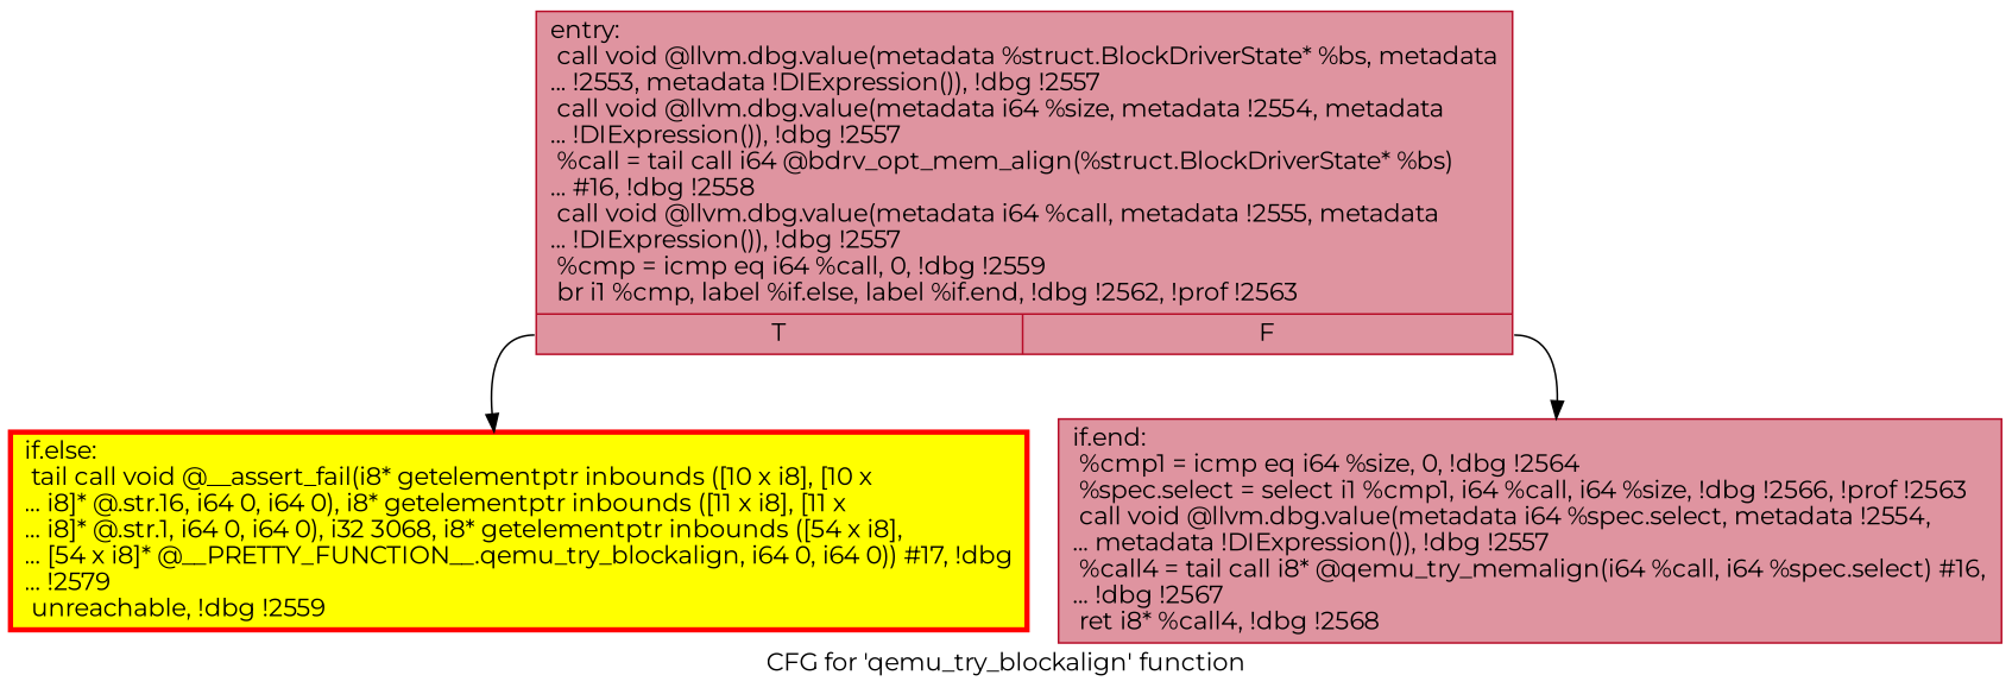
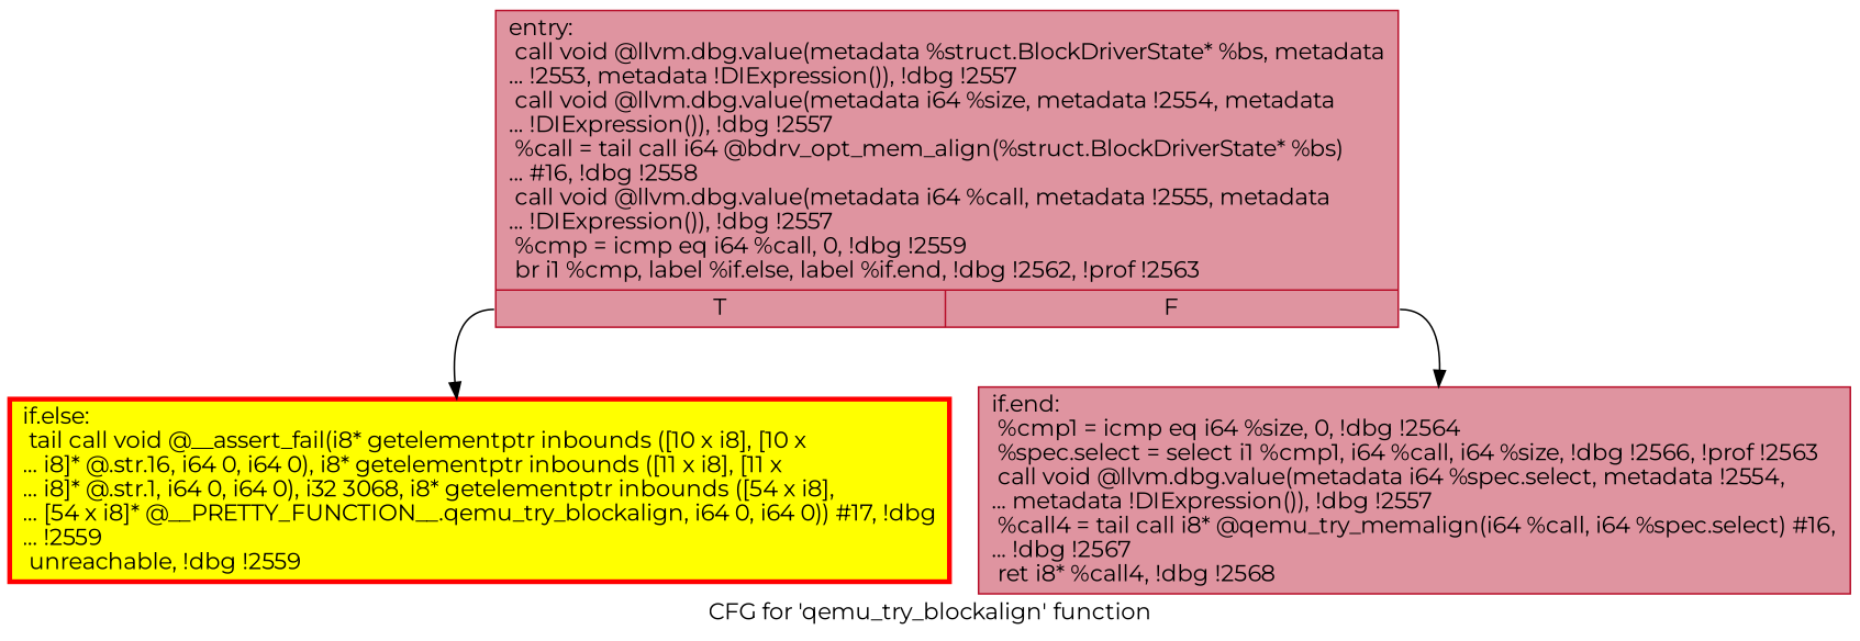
  digraph {
    label="CFG for 'qemu_try_blockalign' function"
    fontname=Montserrat
    node [color="#b70d28ff" fillcolor="#b70d2870" shape=record style=filled fontname=Montserrat]
    edge [fontname=Montserrat]
    n1 [label="{entry:\l  call void @llvm.dbg.value(metadata %struct.BlockDriverState* %bs, metadata\l... !2553, metadata !DIExpression()), !dbg !2557\l  call void @llvm.dbg.value(metadata i64 %size, metadata !2554, metadata\l... !DIExpression()), !dbg !2557\l  %call = tail call i64 @bdrv_opt_mem_align(%struct.BlockDriverState* %bs)\l... #16, !dbg !2558\l  call void @llvm.dbg.value(metadata i64 %call, metadata !2555, metadata\l... !DIExpression()), !dbg !2557\l  %cmp = icmp eq i64 %call, 0, !dbg !2559\l  br i1 %cmp, label %if.else, label %if.end, !dbg !2562, !prof !2563\l|{<s0>T|<s1>F}}"]
-   n2 [color=red fillcolor=yellow label="{if.else:                                          \l  tail call void @__assert_fail(i8* getelementptr inbounds ([10 x i8], [10 x\l... i8]* @.str.16, i64 0, i64 0), i8* getelementptr inbounds ([11 x i8], [11 x\l... i8]* @.str.1, i64 0, i64 0), i32 3068, i8* getelementptr inbounds ([54 x i8],\l... [54 x i8]* @__PRETTY_FUNCTION__.qemu_try_blockalign, i64 0, i64 0)) #17, !dbg\l... !2579\l  unreachable, !dbg !2559\l}" penwidth=3.0]
+   n2 [color=red fillcolor=yellow label="{if.else:                                          \l  tail call void @__assert_fail(i8* getelementptr inbounds ([10 x i8], [10 x\l... i8]* @.str.16, i64 0, i64 0), i8* getelementptr inbounds ([11 x i8], [11 x\l... i8]* @.str.1, i64 0, i64 0), i32 3068, i8* getelementptr inbounds ([54 x i8],\l... [54 x i8]* @__PRETTY_FUNCTION__.qemu_try_blockalign, i64 0, i64 0)) #17, !dbg\l... !2559\l  unreachable, !dbg !2559\l}" penwidth=3.0]
    n3 [label="{if.end:                                           \l  %cmp1 = icmp eq i64 %size, 0, !dbg !2564\l  %spec.select = select i1 %cmp1, i64 %call, i64 %size, !dbg !2566, !prof !2563\l  call void @llvm.dbg.value(metadata i64 %spec.select, metadata !2554,\l... metadata !DIExpression()), !dbg !2557\l  %call4 = tail call i8* @qemu_try_memalign(i64 %call, i64 %spec.select) #16,\l... !dbg !2567\l  ret i8* %call4, !dbg !2568\l}"]
    n1 -> n2 [tailport=s0]
    n1 -> n3 [tailport=s1]
  }
